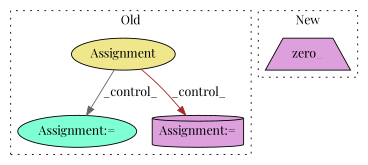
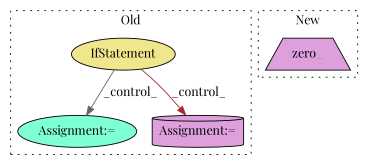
  digraph {
    fontname="Playfair Display"
    node [a=7 fillcolor=plum fontname="Playfair Display" l=1 shape=ellipse style=filled]
    edge [fontname="Playfair Display"]
-   n1 [a=25 fillcolor=khaki l="4,2" label=Assignment s="1959,1982"]
+   n1 [a=25 fillcolor=khaki l="4,2" label=IfStatement s="1959,1982"]
    n2 [fillcolor=aquamarine label="Assignment:=" s=2006]
    n3 [label="Assignment:=" s=2047 shape=cylinder]
    n4 [a=32 l=7 label=zero_ s=1894 shape=trapezium]
    subgraph cluster_1 {
      label=Old
      style=dotted
      n1
      n2
      n3
    }
    subgraph cluster_2 {
      label=New
      style=dotted
      n4
    }
    n1 -> n2 [color=gray40 label=_control_]
    n1 -> n3 [color=brown label=_control_]
  }
